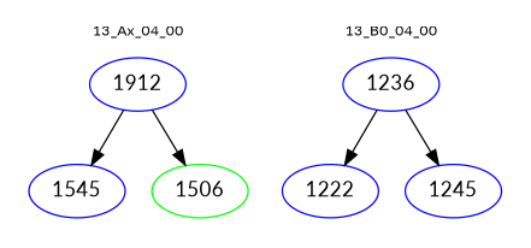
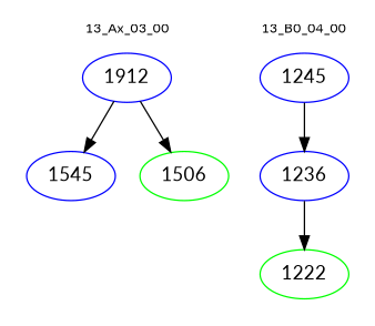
  digraph {
    fontname=Lato
    node [color=blue fontname=Lato]
    edge [color=black fontname=Lato]
    n1 [label=1912]
    n2 [label=1545]
    n3 [color=green label=1506]
    n4 [label=1236]
-   n5 [label=1222]
+   n5 [color=green label=1222]
    n6 [label=1245]
    subgraph cluster_1 {
      color=white
      fontsize=10
-     label="13_Ax_04_00"
+     label="13_Ax_03_00"
      n1
      n2
      n3
    }
    subgraph cluster_2 {
      color=white
      fontsize=10
      label="13_B0_04_00"
      n4
      n5
      n6
    }
    n1 -> n2
    n1 -> n3
    n4 -> n5
-   n4 -> n6
+   n6 -> n4
  }
